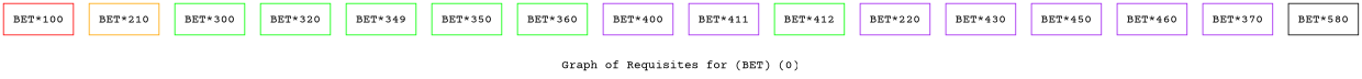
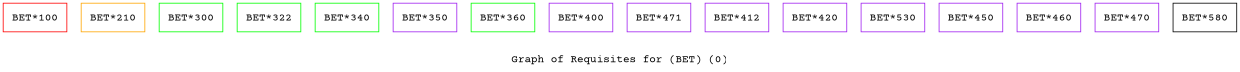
  strict digraph {
    label="Graph of Requisites for (BET) (0)"
    fontname="Courier Prime"
    node [color=purple shape=box fontname="Courier Prime"]
    "BET*100" [color=red height=0.5 width=1.1111]
    "BET*210" [color=orange height=0.5 width=1.1111]
    "BET*300" [color=green height=0.5 width=1.1111]
-   "BET*320" [color=green height=0.5 width=1.1111]
-   "BET*340" [color=green height=0.5 width=1.1111 label="BET*349"]
-   "BET*350" [color=green height=0.5 width=1.1111]
+   "BET*320" [color=green height=0.5 width=1.1111 label="BET*322"]
+   "BET*340" [color=green height=0.5 width=1.1111]
+   "BET*350" [height=0.5 width=1.1111]
    "BET*360" [color=green height=0.5 width=1.1111]
    "BET*400" [height=0.5 width=1.1111]
-   "BET*411" [height=0.5 width=1.1111]
-   "BET*412" [color=green height=0.5 width=1.1111]
-   "BET*420" [height=0.5 width=1.1111 label="BET*220"]
-   "BET*430" [height=0.5 width=1.1111]
+   "BET*411" [height=0.5 width=1.1111 label="BET*471"]
+   "BET*412" [height=0.5 width=1.1111]
+   "BET*420" [height=0.5 width=1.1111]
+   "BET*430" [height=0.5 width=1.1111 label="BET*530"]
    "BET*450" [height=0.5 width=1.1111]
    "BET*460" [height=0.5 width=1.1111]
-   "BET*470" [height=0.5 width=1.1111 label="BET*370"]
+   "BET*470" [height=0.5 width=1.1111]
    "BET*580" [height=0.5 width=1.1111 color=""]
  }
